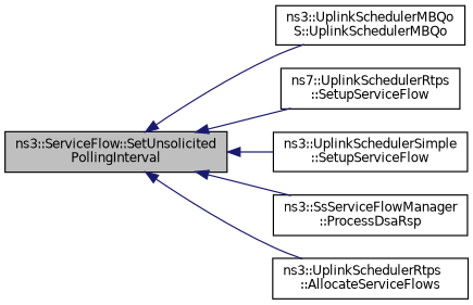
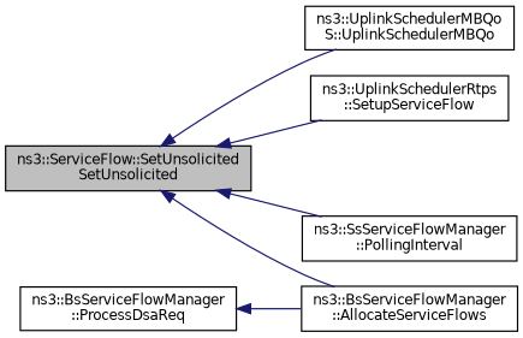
  digraph {
    rankdir=LR
    node [color=black fillcolor=white fontname=Helvetica fontsize=10 shape=record style=filled]
    edge [color=midnightblue dir=back fontname=Helvetica fontsize=10 labelfontname=Helvetica labelfontsize=10 style=solid]
-   n1 [fillcolor=grey75 fontcolor=black height=0.2 label="ns3::ServiceFlow::SetUnsolicited\lPollingInterval" width=0.4]
+   n1 [fillcolor=grey75 fontcolor=black height=0.2 label="ns3::ServiceFlow::SetUnsolicited\lSetUnsolicited" width=0.4]
    n2 [height=0.2 label="ns3::UplinkSchedulerMBQo\lS::UplinkSchedulerMBQo" width=0.4]
-   n3 [height=0.2 label="ns7::UplinkSchedulerRtps\l::SetupServiceFlow" width=0.4]
-   n4 [height=0.2 label="ns3::UplinkSchedulerSimple\l::SetupServiceFlow" width=0.4]
-   n5 [height=0.2 label="ns3::SsServiceFlowManager\l::ProcessDsaRsp" width=0.4]
-   n6 [height=0.2 label="ns3::UplinkSchedulerRtps\l::AllocateServiceFlows" width=0.4]
+   n3 [height=0.2 label="ns3::UplinkSchedulerRtps\l::SetupServiceFlow" width=0.4]
+   n5 [height=0.2 label="ns3::SsServiceFlowManager\l::PollingInterval" width=0.4]
+   n6 [height=0.2 label="ns3::BsServiceFlowManager\l::AllocateServiceFlows" width=0.4]
+   n7 [height=0.2 label="ns3::BsServiceFlowManager\l::ProcessDsaReq" width=0.4]
    n1 -> n2
    n1 -> n3
-   n1 -> n4
    n1 -> n5
    n1 -> n6
+   n7 -> n6
  }
